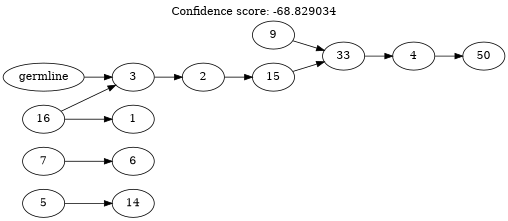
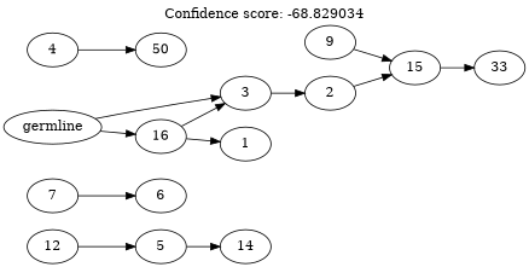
  digraph {
    label="Confidence score: -68.829034"
    labelloc=t
    rankdir=LR
    n1 [label=5]
    n2 [label=14]
+   n3 [label=12]
    n4 [label=7]
    n5 [label=6]
    n6 [label=2]
    n7 [label=15]
    n8 [label=3]
    n9 [label=50]
    n10 [label=4]
    n11 [label=33]
    n12 [label=9]
    n13 [label=1]
    n14 [label=16]
    n15 [label=germline]
    n1 -> n2
+   n3 -> n1
    n4 -> n5
    n6 -> n7
    n7 -> n11
    n8 -> n6
    n10 -> n9
-   n11 -> n10
-   n12 -> n11
+   n12 -> n7
    n14 -> n8
    n14 -> n13
    n15 -> n8
+   n15 -> n14
  }
